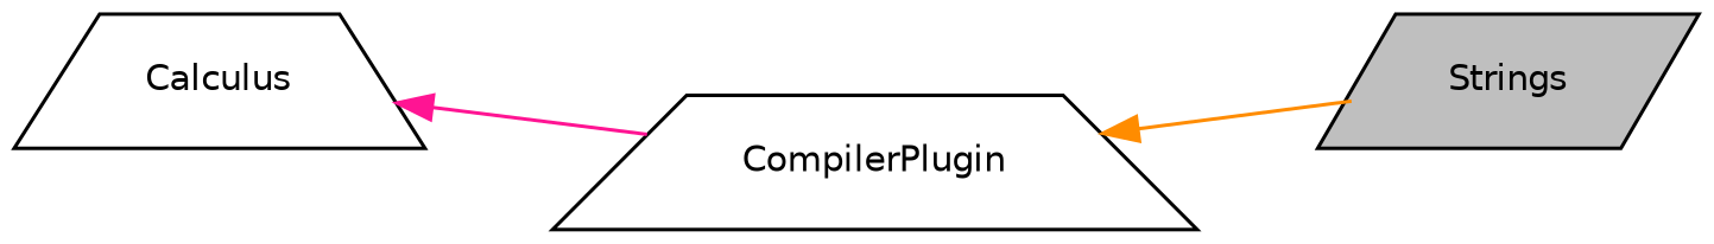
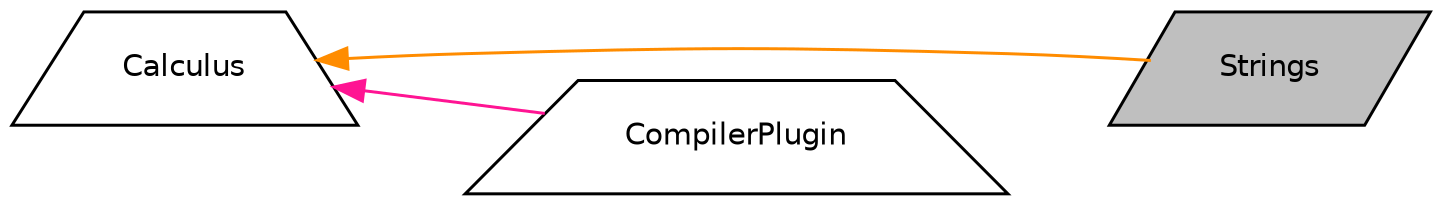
  digraph {
    rankdir=LR
    node [color=black fillcolor=white fontname=Helvetica fontsize=10 shape=trapezium style=filled]
    edge [dir=back fontname=Helvetica fontsize=10 labelfontname=Helvetica labelfontsize=10 style=solid]
    n1 [fillcolor=grey75 fontcolor=black height=0.2 label=Strings shape=parallelogram width=0.4]
    n2 [height=0.2 label=Calculus width=0.4]
    n3 [height=0.2 label=CompilerPlugin width=0.4]
-   n3 -> n1 [color=darkorange]
+   n2 -> n1 [color=darkorange]
    n2 -> n3 [color=deeppink]
  }
